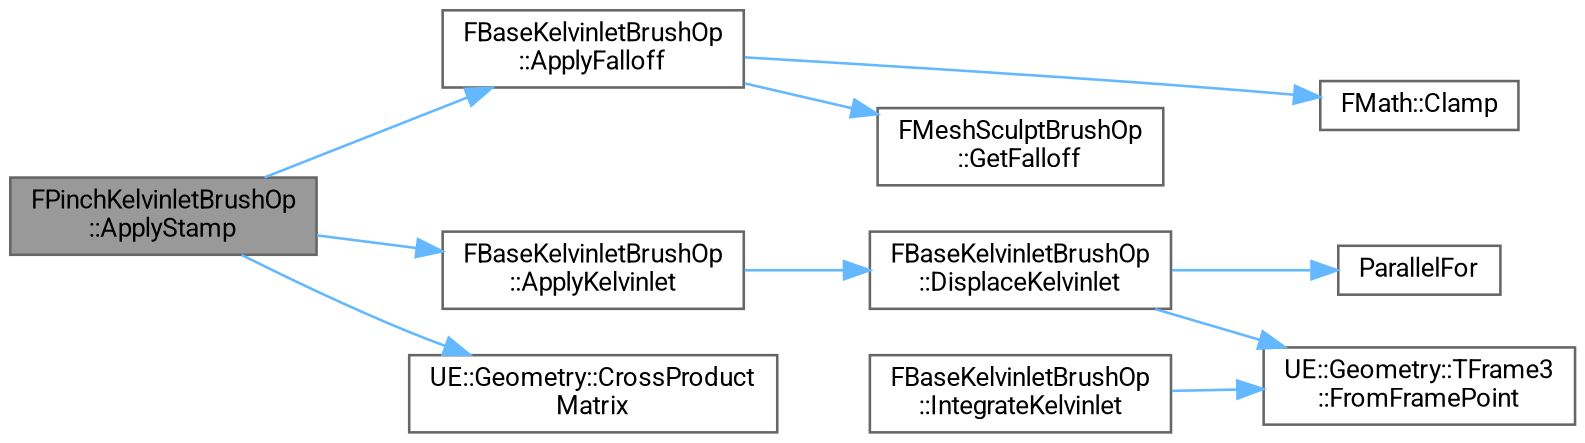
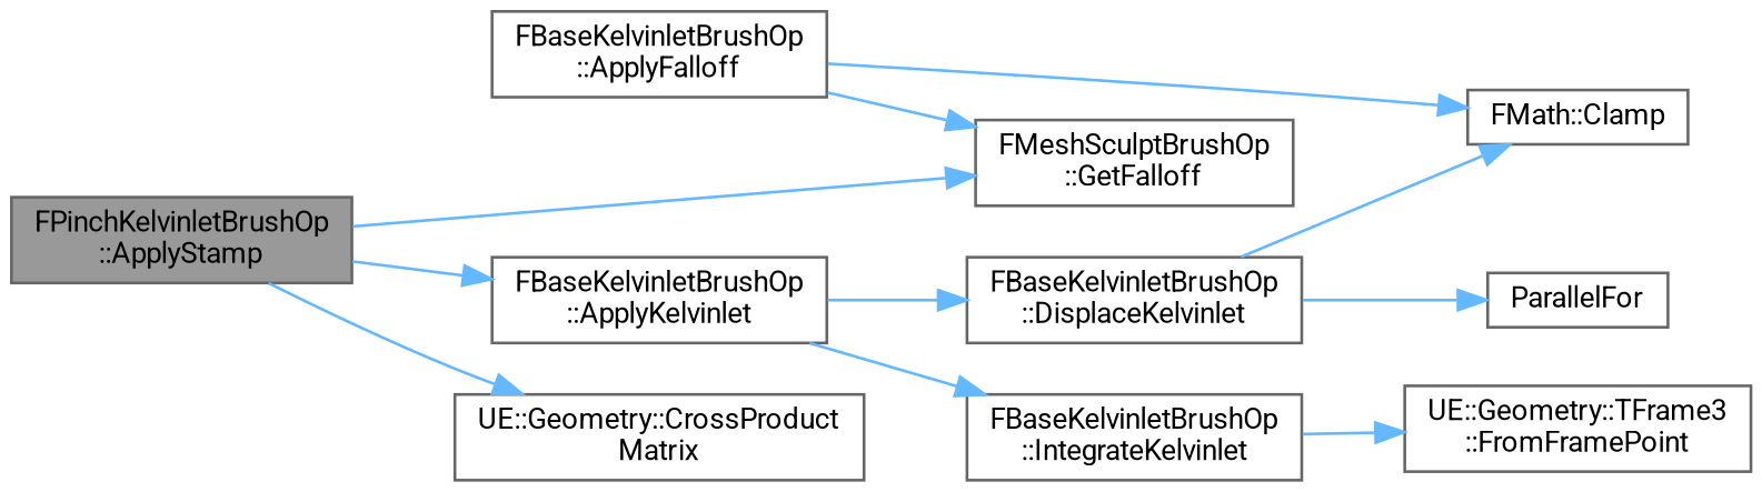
  digraph {
    fontname=Roboto
    rankdir=LR
    node [color=grey40 fillcolor=white fontname=Roboto fontsize=10 shape=box style=filled]
    edge [color=steelblue1 fontname=Roboto fontsize=10 labelfontname=Helvetica labelfontsize=10 style=solid]
    n1 [color=gray40 fillcolor=grey60 fontcolor=black height=0.2 label="FPinchKelvinletBrushOp\l::ApplyStamp" width=0.4]
    n2 [height=0.2 label="FBaseKelvinletBrushOp\l::ApplyFalloff" width=0.4]
    n3 [height=0.2 label="FBaseKelvinletBrushOp\l::ApplyKelvinlet" width=0.4]
    n4 [height=0.2 label="UE::Geometry::CrossProduct\lMatrix" width=0.4]
    n5 [height=0.2 label="FMath::Clamp" width=0.4]
    n6 [height=0.2 label="FMeshSculptBrushOp\l::GetFalloff" width=0.4]
    n7 [height=0.2 label="FBaseKelvinletBrushOp\l::DisplaceKelvinlet" width=0.4]
    n8 [height=0.2 label="FBaseKelvinletBrushOp\l::IntegrateKelvinlet" width=0.4]
    n9 [height=0.2 label=ParallelFor width=0.4]
    n10 [height=0.2 label="UE::Geometry::TFrame3\l::FromFramePoint" width=0.4]
-   n1 -> n2
+   n1 -> n6
    n1 -> n3
    n1 -> n4
    n2 -> n5
    n2 -> n6
    n3 -> n7
+   n3 -> n8
    n7 -> n9
-   n7 -> n10
+   n7 -> n5
    n8 -> n10
  }
